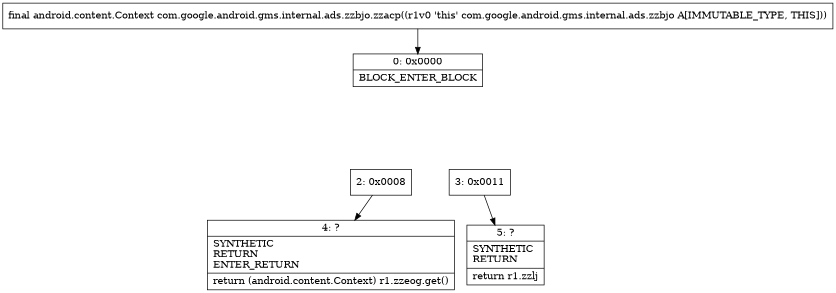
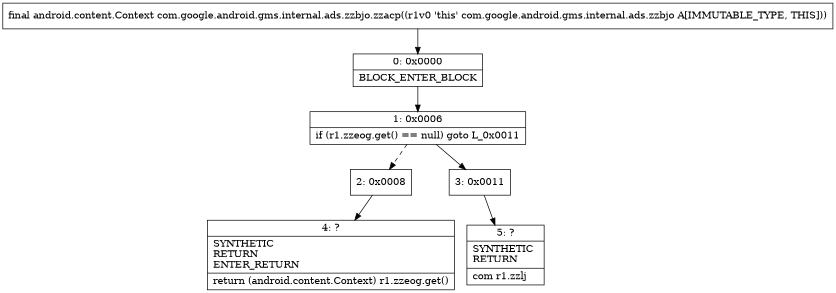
  digraph {
    node [shape=record]
    n1 [label="{0\:\ 0x0000|BLOCK_ENTER_BLOCK\l}"]
+   n2 [label="{1\:\ 0x0006|if (r1.zzeog.get() == null) goto L_0x0011\l}"]
    n3 [label="{2\:\ 0x0008}"]
    n4 [label="{3\:\ 0x0011}"]
    n5 [label="{4\:\ ?|SYNTHETIC\lRETURN\lENTER_RETURN\l|return (android.content.Context) r1.zzeog.get()\l}"]
-   n6 [label="{5\:\ ?|SYNTHETIC\lRETURN\l|return r1.zzlj\l}"]
+   n6 [label="{5\:\ ?|SYNTHETIC\lRETURN\l|com r1.zzlj\l}"]
    n7 [label="{final android.content.Context com.google.android.gms.internal.ads.zzbjo.zzacp((r1v0 'this' com.google.android.gms.internal.ads.zzbjo A[IMMUTABLE_TYPE, THIS])) }"]
+   n1 -> n2
+   n2 -> n3 [style=dashed]
+   n2 -> n4
    n3 -> n5
    n4 -> n6
    n7 -> n1
  }
